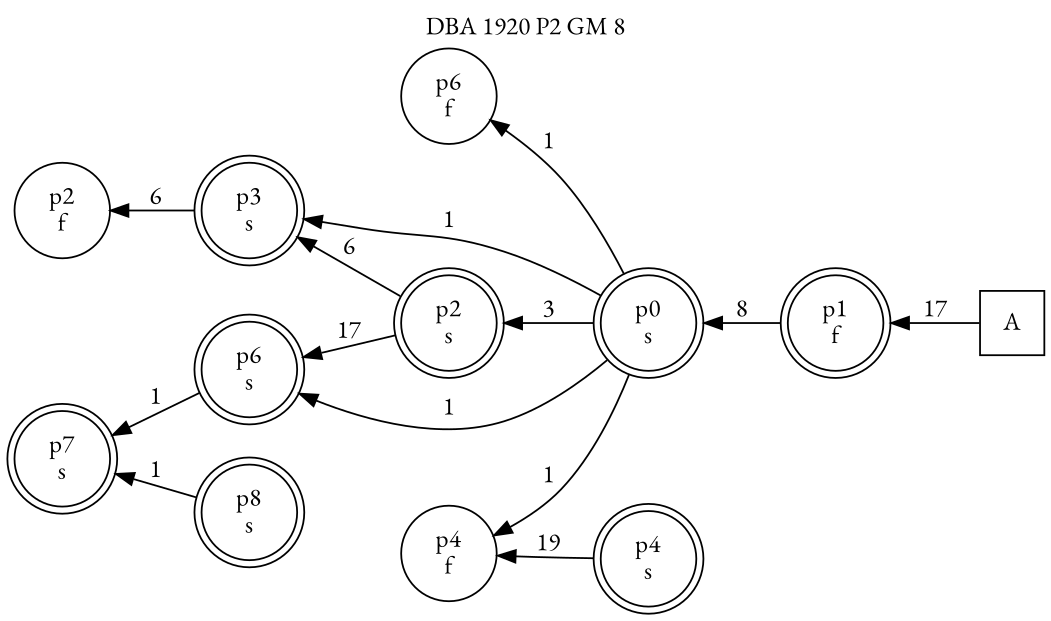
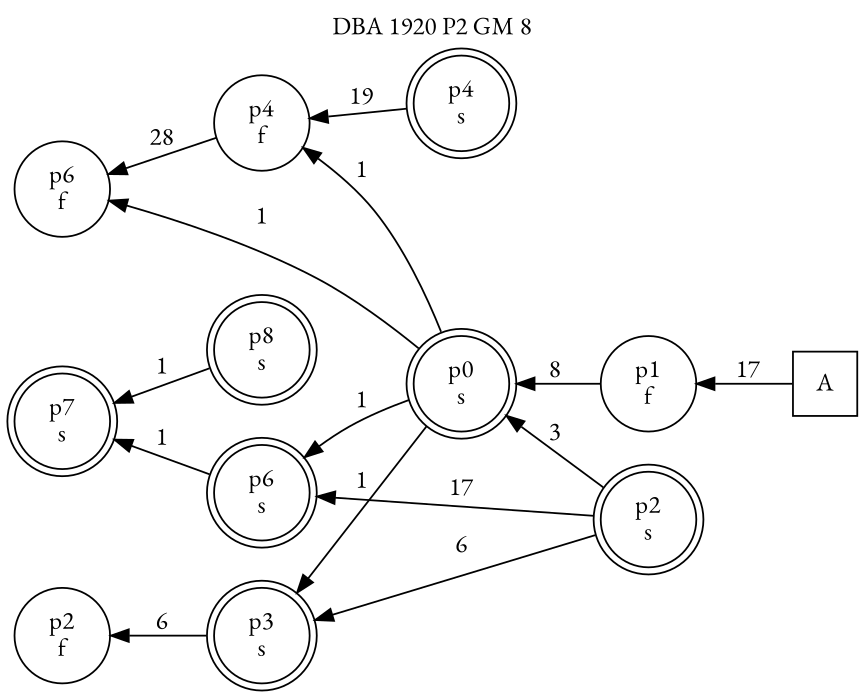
  digraph {
    fontname="EB Garamond"
    label=" DBA 1920 P2 GM 8 "
    labelloc=tl
    rankdir=RL
    node [fontname="EB Garamond" shape=doublecircle]
    edge [fontname="EB Garamond"]
    n1 [label=A shape=square]
-   n2 [label="p1\nf"]
+   n2 [label="p1\nf" shape=circle]
    n3 [label="p0\ns"]
    n4 [label="p2\ns"]
    n5 [label="p3\ns"]
    n6 [label="p4\nf" shape=circle]
    n7 [label="p6\nf" shape=circle]
    n8 [label="p6\ns"]
    n9 [label="p2\nf" shape=circle]
    n10 [label="p7\ns"]
    n11 [label="p4\ns"]
    n12 [label="p8\ns"]
    n1 -> n2 [label=17]
    n2 -> n3 [label=8]
-   n3 -> n4 [label=3]
+   n4 -> n3 [label=3]
    n3 -> n5 [label=1]
    n3 -> n6 [label=1]
    n3 -> n7 [label=1]
    n3 -> n8 [label=1]
    n4 -> n5 [label=6]
    n4 -> n8 [label=17]
    n5 -> n9 [label=6]
+   n6 -> n7 [label=28]
    n8 -> n10 [label=1]
    n11 -> n6 [label=19]
    n12 -> n10 [label=1]
  }
